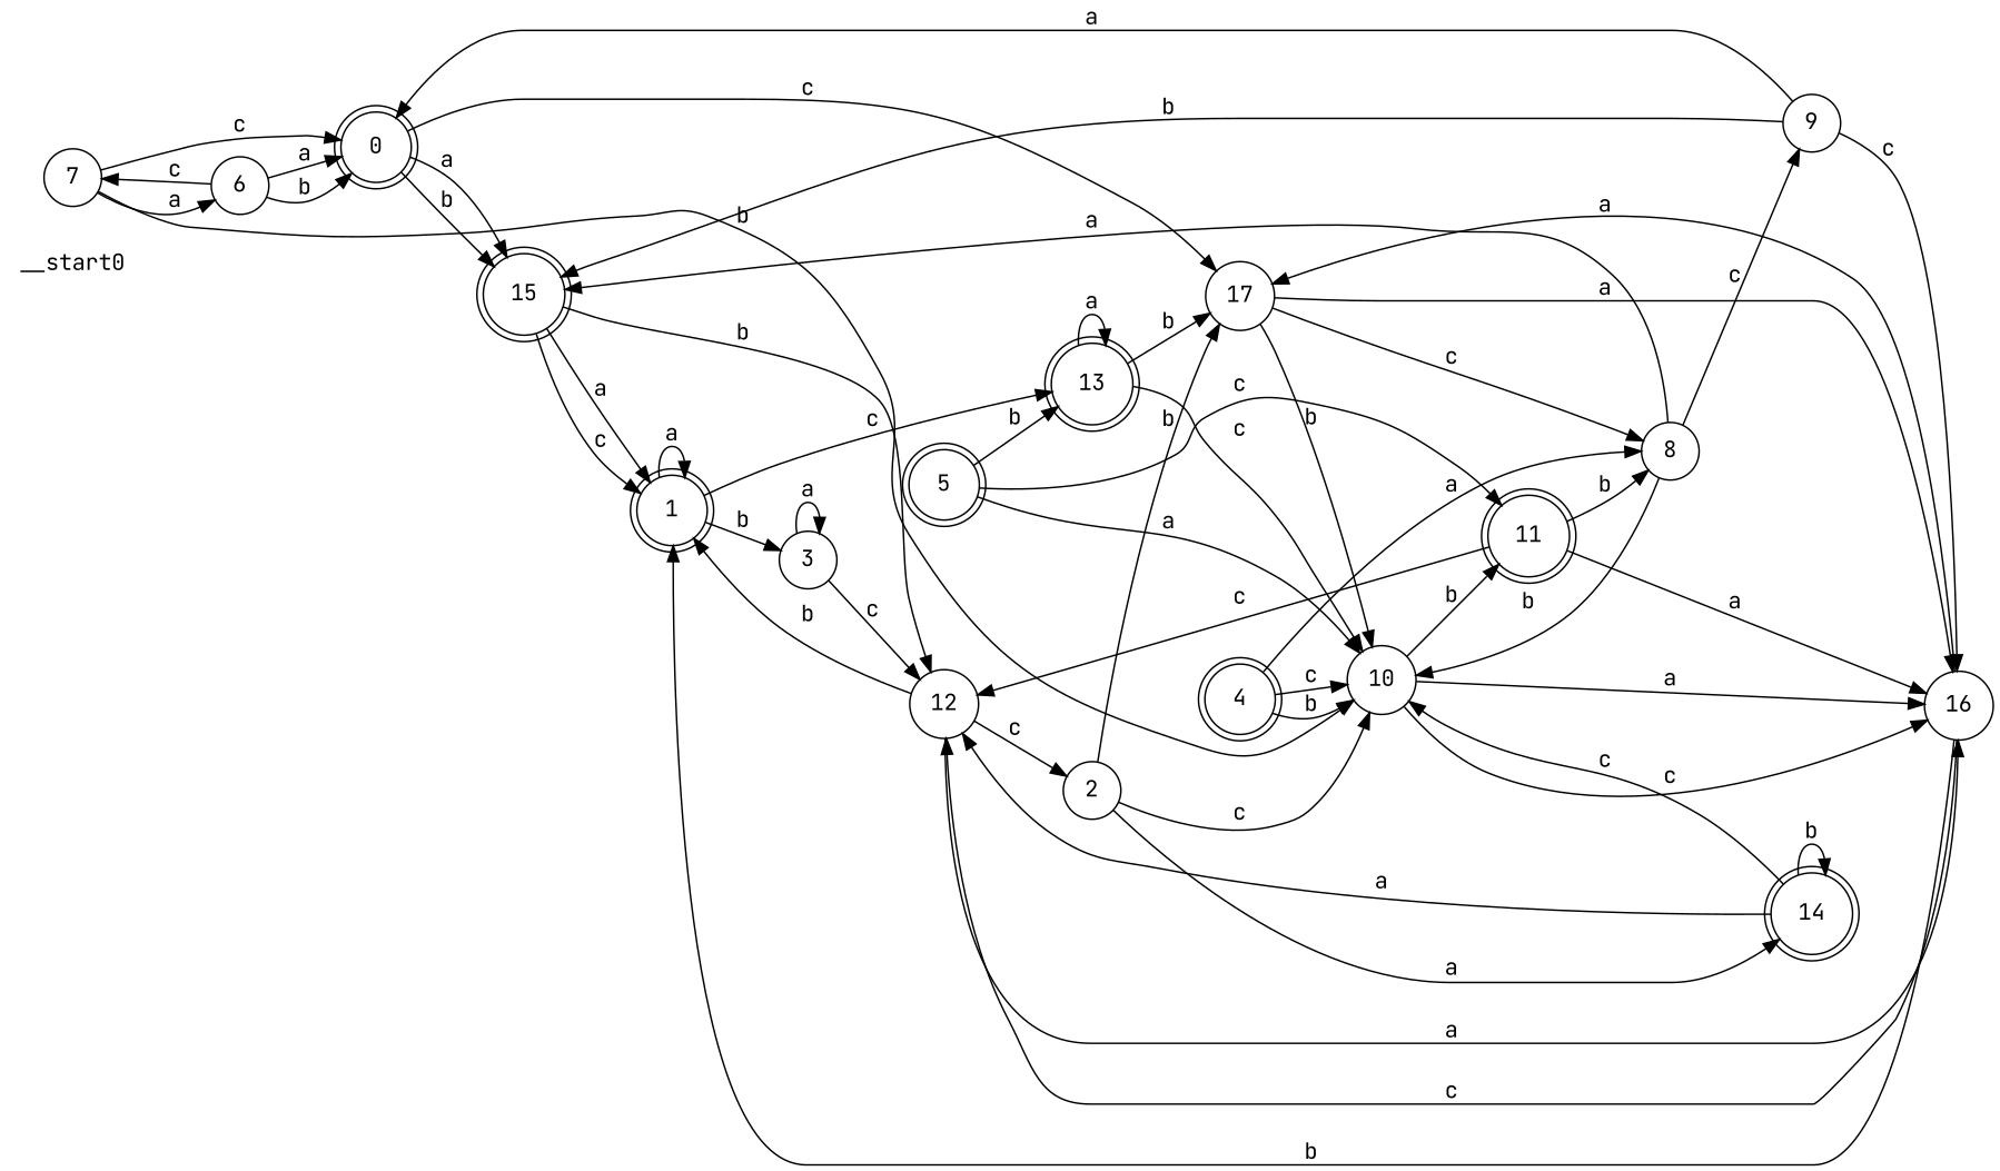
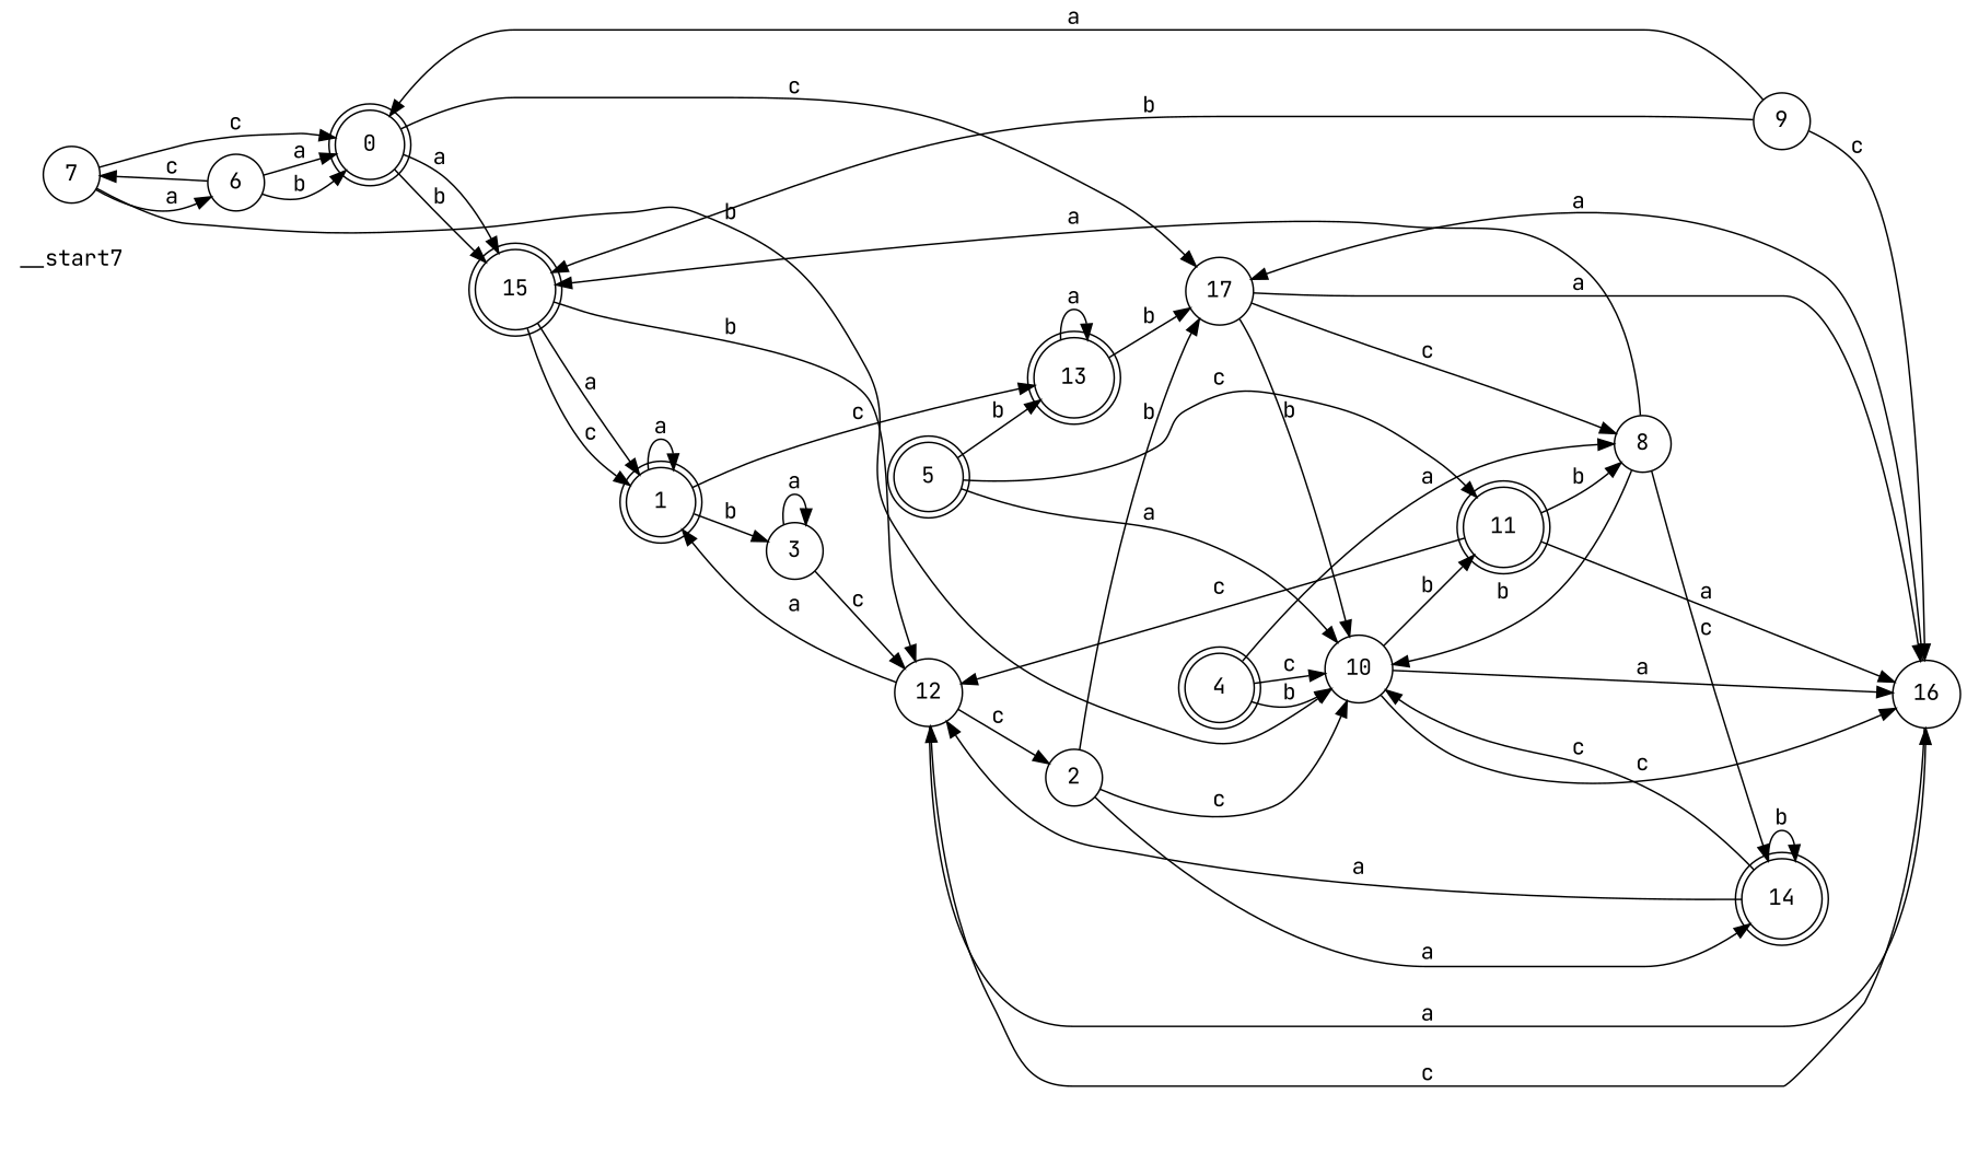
  digraph {
    fontname="JetBrains Mono"
    rankdir=LR
    node [fontname="JetBrains Mono" shape=circle color=black fillcolor=white style=filled]
    edge [fontname="JetBrains Mono"]
-   __start0 [shape=none color="" fillcolor="" style=""]
+   __start0 [shape=none label=__start7 color="" fillcolor="" style=""]
    n2 [label=0 shape=doublecircle style="rounded,filled"]
    n3 [label=15 shape=doublecircle style="rounded,filled"]
    n4 [label=17]
    n5 [label=1 shape=doublecircle style="rounded,filled"]
    n6 [label=12]
    n7 [label=10]
    n8 [label=8]
    n9 [label=16]
    n10 [label=3]
    n11 [label=13 shape=doublecircle style="rounded,filled"]
    n12 [label=2]
    n13 [label=14 shape=doublecircle style="rounded,filled"]
    n14 [label=11 shape=doublecircle style="rounded,filled"]
    n15 [label=4 shape=doublecircle style="rounded,filled"]
    n16 [label=9]
    n17 [label=5 shape=doublecircle style="rounded,filled"]
    n18 [label=6]
    n19 [label=7]
    n2 -> n3 [label=a]
    n2 -> n3 [label=b]
    n2 -> n4 [label=c]
    n3 -> n5 [label=a]
    n3 -> n5 [label=c]
    n3 -> n6 [label=b]
    n4 -> n7 [label=b]
    n4 -> n8 [label=c]
    n4 -> n9 [label=a]
    n5 -> n5 [label=a]
    n5 -> n10 [label=b]
    n5 -> n11 [label=c]
-   n6 -> n5 [label=b]
+   n6 -> n5 [label=a]
    n6 -> n9 [label=a]
    n6 -> n12 [label=c]
    n7 -> n9 [label=a]
    n7 -> n9 [label=c]
    n7 -> n14 [label=b]
    n8 -> n3 [label=a]
    n8 -> n7 [label=b]
-   n8 -> n16 [label=c]
+   n8 -> n13 [label=c]
    n9 -> n4 [label=a]
-   n9 -> n5 [label=b]
    n9 -> n6 [label=c]
    n10 -> n6 [label=c]
    n10 -> n10 [label=a]
    n11 -> n4 [label=b]
-   n11 -> n7 [label=c]
    n11 -> n11 [label=a]
    n12 -> n4 [label=b]
    n12 -> n7 [label=c]
    n12 -> n13 [label=a]
    n13 -> n6 [label=a]
    n13 -> n7 [label=c]
    n13 -> n13 [label=b]
    n14 -> n6 [label=c]
    n14 -> n8 [label=b]
    n14 -> n9 [label=a]
    n15 -> n7 [label=b]
    n15 -> n7 [label=c]
    n15 -> n8 [label=a]
    n16 -> n2 [label=a]
    n16 -> n3 [label=b]
    n16 -> n9 [label=c]
    n17 -> n7 [label=a]
    n17 -> n11 [label=b]
    n17 -> n14 [label=c]
    n18 -> n2 [label=a]
    n18 -> n2 [label=b]
    n18 -> n19 [label=c]
    n19 -> n2 [label=c]
    n19 -> n7 [label=b]
    n19 -> n18 [label=a]
  }
